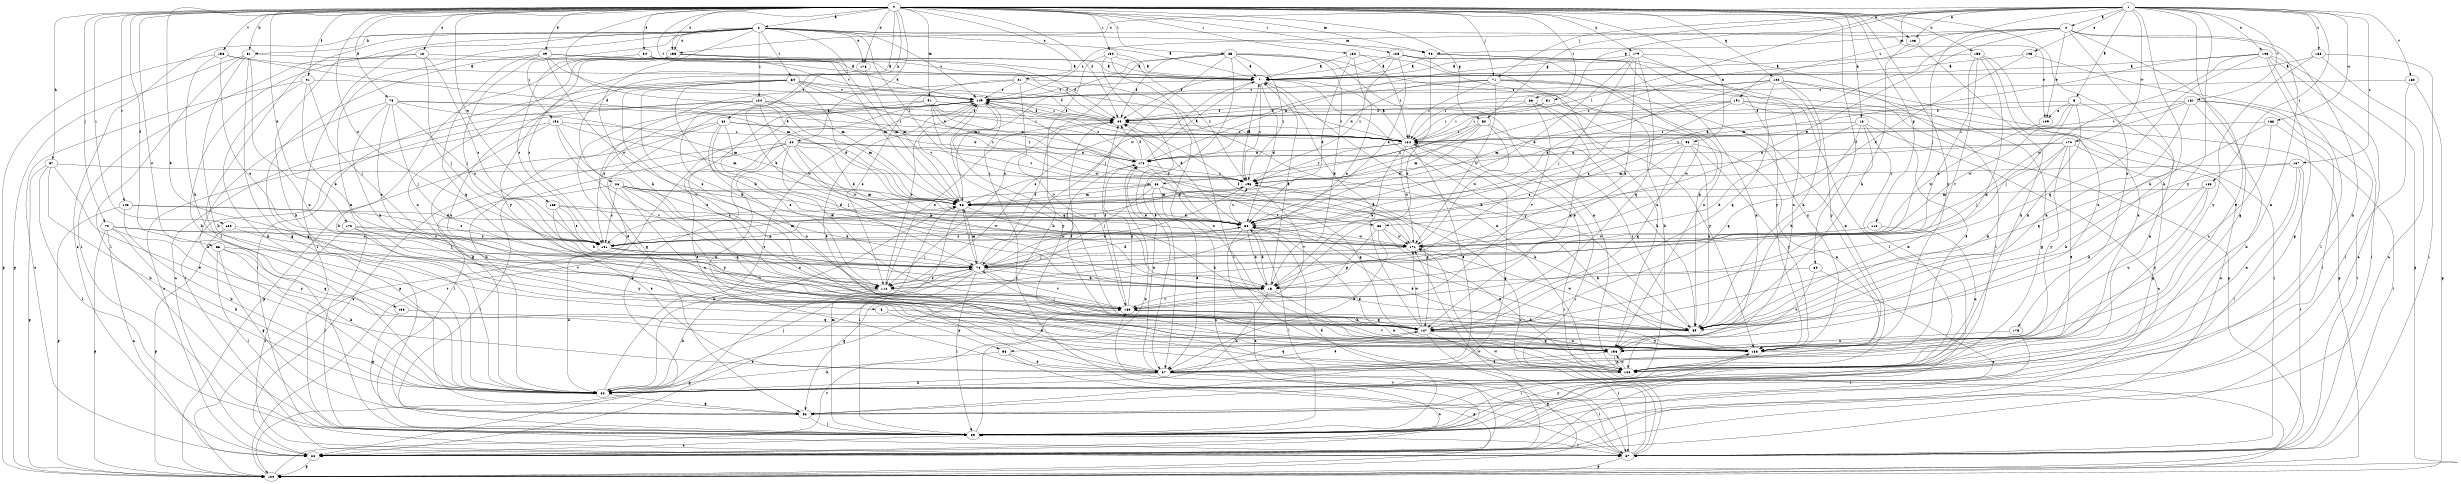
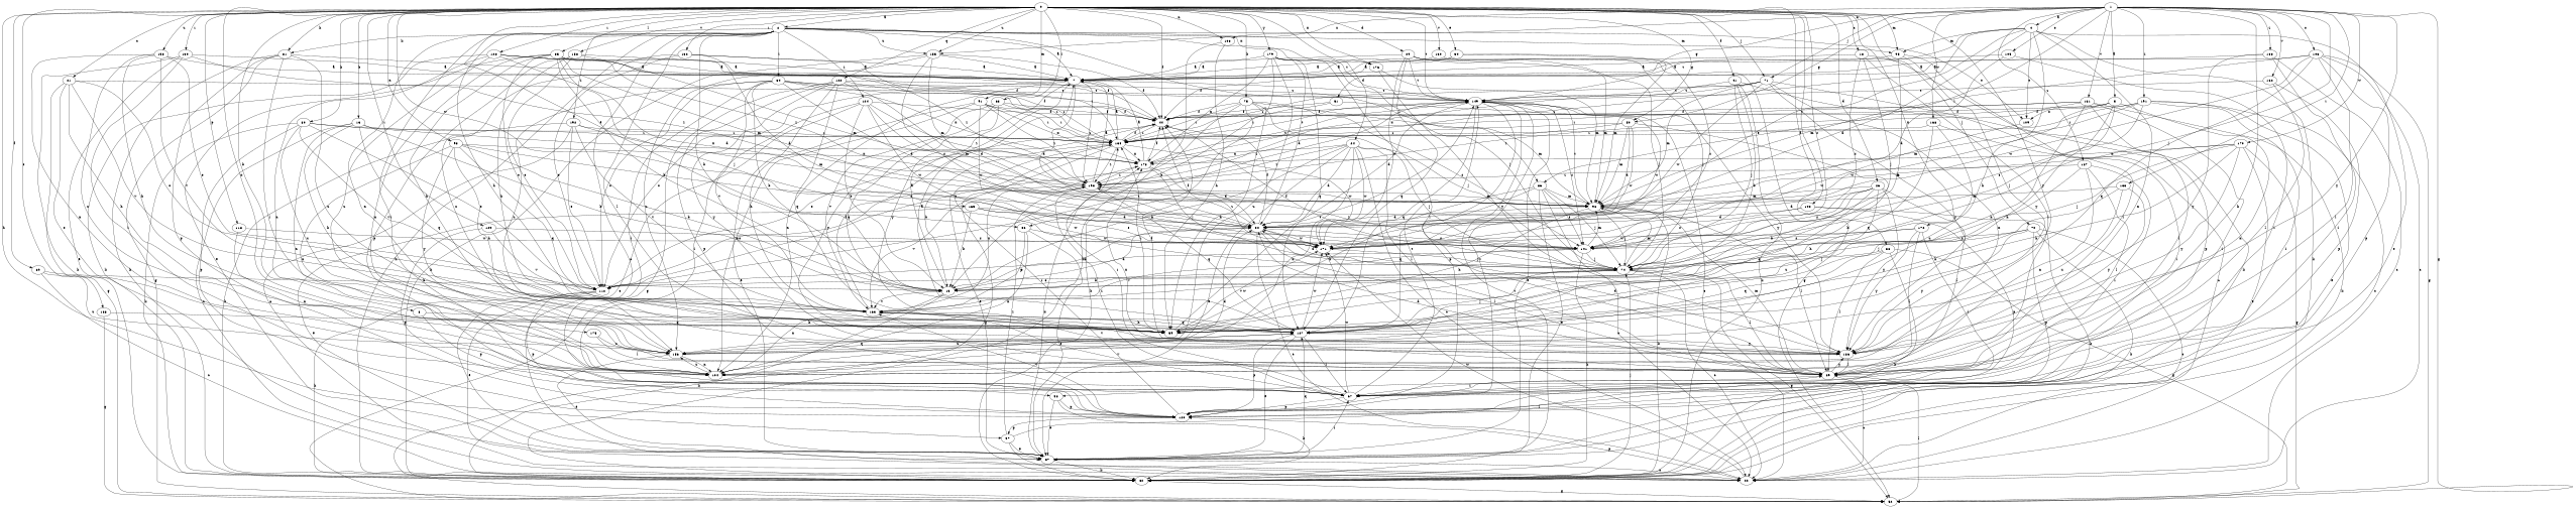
  strict digraph {
    0
    2
    8
    13
    18
    21
    24
    26
    29
    34
    36
    38
    39
    41
    44
    50
    57
    63
    70
    71
    75
    80
    81
    85
    91
    95
    98
    103
    118
    122
    128
    129
    130
    132
    138
    141
    148
    149
    153
    155
    158
+   160
    165
    172
    175
    176
    179
    186
    86
    7
    15
    22
    59
    64
    67
    82
    89
    104
    109
    124
    192
    58
    127
    134
    74
    52
    112
    163
    30
    37
    193
    171
    178
    96
    156
    120
    1
    4
    5
    51
    105
    106
    133
    161
    162
    168
    170
    187
    188
    191
    0 -> 2 [label=a]
    0 -> 8 [label=b]
    0 -> 13 [label=b]
    0 -> 18 [label=c]
    0 -> 21 [label=c]
    0 -> 24 [label=d]
    0 -> 26 [label=d]
    0 -> 29 [label=d]
    0 -> 34 [label=e]
    0 -> 36 [label=e]
    0 -> 38 [label=f]
    0 -> 39 [label=f]
    0 -> 41 [label=f]
    0 -> 44 [label=f]
    0 -> 50 [label=g]
    0 -> 57 [label=h]
    0 -> 63 [label=i]
    0 -> 70 [label=j]
    0 -> 71 [label=j]
    0 -> 75 [label=k]
    0 -> 80 [label=k]
    0 -> 81 [label=k]
    0 -> 85 [label=l]
    0 -> 91 [label=m]
    0 -> 95 [label=m]
    0 -> 98 [label=n]
    0 -> 103 [label=n]
    0 -> 118 [label=p]
    0 -> 122 [label=q]
    0 -> 128 [label=r]
    0 -> 129 [label=r]
    0 -> 130 [label=r]
    0 -> 132 [label=r]
    0 -> 138 [label=s]
    0 -> 141 [label=s]
    0 -> 148 [label=t]
    0 -> 149 [label=t]
    0 -> 153 [label=u]
    0 -> 155 [label=u]
    0 -> 158 [label=v]
+   0 -> 160 [label=v]
    0 -> 165 [label=w]
    0 -> 172 [label=x]
    0 -> 175 [label=x]
    0 -> 176 [label=x]
    0 -> 179 [label=y]
    0 -> 186 [label=y]
    2 -> 81 [label=k]
    2 -> 95 [label=m]
    2 -> 149 [label=t]
    2 -> 155 [label=u]
    2 -> 176 [label=x]
    2 -> 86 [label=l]
    2 -> 7 [label=a]
    2 -> 15 [label=b]
    2 -> 22 [label=c]
    2 -> 59 [label=h]
    2 -> 64 [label=i]
    2 -> 67 [label=i]
    2 -> 82 [label=k]
    2 -> 89 [label=l]
    2 -> 104 [label=n]
    2 -> 109 [label=o]
    2 -> 124 [label=z]
    2 -> 192 [label=z]
    8 -> 59 [label=h]
    8 -> 58 [label=p]
    13 -> 15 [label=b]
    13 -> 22 [label=c]
    13 -> 59 [label=h]
    13 -> 104 [label=n]
    13 -> 127 [label=q]
    13 -> 134 [label=r]
    18 -> 141 [label=s]
    18 -> 7 [label=a]
    18 -> 82 [label=k]
    18 -> 89 [label=l]
    18 -> 74 [label=j]
    21 -> 149 [label=t]
    21 -> 59 [label=h]
    21 -> 104 [label=o]
    21 -> 52 [label=g]
    21 -> 112 [label=o]
    21 -> 163 [label=v]
    24 -> 15 [label=b]
    24 -> 22 [label=c]
    24 -> 89 [label=l]
    24 -> 104 [label=n]
    24 -> 74 [label=j]
    24 -> 30 [label=d]
    24 -> 37 [label=e]
    24 -> 193 [label=z]
    24 -> 171 [label=w]
    24 -> 178 [label=x]
    26 -> 141 [label=s]
    26 -> 186 [label=y]
    26 -> 15 [label=b]
    26 -> 89 [label=l]
    26 -> 127 [label=q]
    26 -> 30 [label=d]
    26 -> 96 [label=m]
    26 -> 156 [label=u]
    29 -> 149 [label=t]
    29 -> 7 [label=a]
    29 -> 127 [label=q]
    29 -> 74 [label=j]
    29 -> 52 [label=g]
    29 -> 171 [label=w]
    29 -> 96 [label=m]
    34 -> 44 [label=f]
    34 -> 141 [label=s]
    34 -> 7 [label=a]
    34 -> 96 [label=m]
    36 -> 104 [label=n]
    36 -> 163 [label=p]
    36 -> 37 [label=e]
    36 -> 171 [label=w]
    38 -> 82 [label=k]
    38 -> 89 [label=l]
    38 -> 127 [label=q]
    38 -> 74 [label=j]
    38 -> 52 [label=g]
    39 -> 15 [label=b]
    39 -> 22 [label=c]
    39 -> 156 [label=u]
    41 -> 149 [label=t]
    41 -> 15 [label=b]
    41 -> 22 [label=c]
    41 -> 82 [label=k]
    41 -> 74 [label=j]
    44 -> 134 [label=r]
    44 -> 112 [label=o]
    50 -> 59 [label=h]
    50 -> 134 [label=r]
    50 -> 30 [label=d]
    50 -> 193 [label=z]
    50 -> 171 [label=w]
    50 -> 96 [label=m]
    57 -> 82 [label=k]
    57 -> 89 [label=l]
    57 -> 37 [label=e]
    57 -> 193 [label=z]
-   57 -> 120 [label=p]
+   120 -> 57 [label=p]
    63 -> 44 [label=f]
    63 -> 186 [label=y]
    63 -> 127 [label=q]
    63 -> 134 [label=r]
    63 -> 163 [label=v]
    70 -> 141 [label=s]
    70 -> 186 [label=y]
    70 -> 22 [label=c]
    70 -> 82 [label=k]
    70 -> 74 [label=j]
    70 -> 120 [label=p]
    71 -> 149 [label=t]
    71 -> 186 [label=y]
    71 -> 104 [label=n]
    71 -> 134 [label=r]
    71 -> 171 [label=w]
    71 -> 178 [label=x]
-   71 -> 96 [label=w]
+   71 -> 96 [label=m]
    71 -> 120 [label=p]
    75 -> 44 [label=f]
    75 -> 141 [label=s]
    75 -> 59 [label=h]
    75 -> 82 [label=k]
    75 -> 134 [label=r]
    75 -> 74 [label=j]
    75 -> 112 [label=o]
    75 -> 96 [label=m]
    80 -> 82 [label=k]
    80 -> 134 [label=r]
    80 -> 112 [label=o]
    80 -> 163 [label=v]
    80 -> 178 [label=x]
    80 -> 156 [label=u]
    80 -> 120 [label=p]
    81 -> 7 [label=a]
    81 -> 82 [label=k]
    81 -> 89 [label=l]
    81 -> 52 [label=g]
    81 -> 156 [label=u]
    81 -> 120 [label=p]
    85 -> 44 [label=f]
    85 -> 7 [label=a]
    85 -> 15 [label=b]
    85 -> 59 [label=h]
    85 -> 104 [label=n]
    85 -> 74 [label=j]
    85 -> 112 [label=o]
    85 -> 37 [label=e]
    85 -> 193 [label=z]
    85 -> 96 [label=m]
    91 -> 44 [label=f]
    91 -> 104 [label=n]
    91 -> 134 [label=r]
    91 -> 37 [label=e]
    91 -> 193 [label=z]
    91 -> 171 [label=w]
    91 -> 178 [label=x]
    95 -> 186 [label=y]
    95 -> 7 [label=a]
    95 -> 15 [label=b]
    95 -> 89 [label=l]
    98 -> 141 [label=s]
    98 -> 186 [label=y]
    98 -> 15 [label=b]
    98 -> 59 [label=h]
    98 -> 104 [label=n]
    98 -> 127 [label=q]
    98 -> 178 [label=x]
    103 -> 59 [label=h]
    103 -> 82 [label=k]
    118 -> 104 [label=n]
    118 -> 171 [label=w]
    122 -> 149 [label=t]
    122 -> 186 [label=y]
    122 -> 59 [label=h]
    122 -> 127 [label=q]
    122 -> 134 [label=r]
    122 -> 52 [label=g]
    122 -> 30 [label=d]
    122 -> 120 [label=p]
    128 -> 44 [label=f]
    128 -> 7 [label=a]
    128 -> 82 [label=k]
    128 -> 104 [label=n]
    128 -> 30 [label=d]
    128 -> 193 [label=z]
    128 -> 156 [label=u]
    129 -> 141 [label=s]
    129 -> 163 [label=v]
    129 -> 120 [label=p]
    130 -> 7 [label=a]
    130 -> 67 [label=i]
    130 -> 82 [label=k]
    130 -> 37 [label=e]
    130 -> 193 [label=z]
    132 -> 7 [label=a]
    132 -> 134 [label=r]
    132 -> 112 [label=o]
    132 -> 30 [label=d]
    132 -> 156 [label=u]
    138 -> 127 [label=q]
    138 -> 52 [label=g]
    141 -> 82 [label=k]
    141 -> 74 [label=j]
    141 -> 112 [label=o]
    141 -> 163 [label=v]
    141 -> 193 [label=z]
    141 -> 96 [label=m]
    148 -> 141 [label=s]
    148 -> 82 [label=k]
    148 -> 30 [label=d]
    148 -> 120 [label=p]
    149 -> 44 [label=f]
    149 -> 141 [label=s]
    149 -> 186 [label=y]
    149 -> 22 [label=c]
    149 -> 127 [label=q]
    149 -> 30 [label=d]
    149 -> 37 [label=e]
    149 -> 120 [label=p]
    153 -> 7 [label=a]
    153 -> 59 [label=h]
    153 -> 104 [label=n]
    153 -> 112 [label=o]
    153 -> 163 [label=v]
    153 -> 156 [label=u]
    155 -> 44 [label=f]
    155 -> 141 [label=s]
    155 -> 7 [label=a]
    155 -> 82 [label=k]
    155 -> 96 [label=m]
    155 -> 156 [label=u]
    158 -> 7 [label=a]
    158 -> 59 [label=h]
    158 -> 112 [label=o]
    158 -> 96 [label=m]
    158 -> 120 [label=p]
+   160 -> 7 [label=a]
+   160 -> 74 [label=j]
    165 -> 141 [label=s]
    165 -> 15 [label=b]
    165 -> 30 [label=d]
    165 -> 37 [label=e]
    165 -> 171 [label=w]
    172 -> 141 [label=s]
    172 -> 186 [label=y]
    172 -> 67 [label=i]
    172 -> 89 [label=l]
    172 -> 171 [label=w]
    175 -> 89 [label=l]
    175 -> 156 [label=u]
    176 -> 186 [label=y]
    176 -> 96 [label=m]
    179 -> 7 [label=a]
    179 -> 15 [label=b]
    179 -> 89 [label=l]
    179 -> 127 [label=q]
    179 -> 74 [label=j]
    179 -> 30 [label=d]
    179 -> 178 [label=x]
    179 -> 156 [label=u]
    186 -> 44 [label=f]
    186 -> 89 [label=l]
    186 -> 163 [label=v]
    186 -> 30 [label=d]
    86 -> 141 [label=s]
    86 -> 22 [label=c]
    86 -> 59 [label=h]
    86 -> 127 [label=q]
    86 -> 74 [label=j]
    86 -> 37 [label=e]
    86 -> 96 [label=m]
    7 -> 149 [label=t]
    7 -> 186 [label=y]
    7 -> 104 [label=n]
    7 -> 112 [label=o]
    7 -> 30 [label=d]
    7 -> 193 [label=z]
    15 -> 7 [label=a]
    15 -> 82 [label=k]
    15 -> 104 [label=n]
    15 -> 163 [label=v]
    15 -> 30 [label=d]
    22 -> 171 [label=w]
    22 -> 120 [label=p]
    59 -> 149 [label=t]
    59 -> 134 [label=r]
    59 -> 171 [label=w]
    64 -> 44 [label=f]
    64 -> 149 [label=t]
    64 -> 15 [label=b]
    64 -> 67 [label=i]
    64 -> 134 [label=r]
    64 -> 112 [label=o]
    64 -> 163 [label=v]
    64 -> 30 [label=d]
    64 -> 178 [label=x]
    64 -> 156 [label=u]
    67 -> 149 [label=t]
    67 -> 134 [label=r]
    67 -> 163 [label=v]
    67 -> 193 [label=z]
    67 -> 171 [label=w]
    67 -> 120 [label=p]
    82 -> 149 [label=t]
    82 -> 74 [label=j]
    82 -> 52 [label=g]
    89 -> 186 [label=y]
    89 -> 22 [label=c]
    89 -> 67 [label=i]
    89 -> 30 [label=d]
    89 -> 178 [label=x]
    89 -> 96 [label=m]
    104 -> 30 [label=d]
    104 -> 156 [label=u]
    109 -> 171 [label=w]
    124 -> 44 [label=f]
    124 -> 15 [label=b]
    124 -> 22 [label=c]
    124 -> 67 [label=i]
    124 -> 193 [label=z]
    124 -> 171 [label=w]
    124 -> 96 [label=m]
    192 -> 22 [label=c]
    192 -> 82 [label=k]
    192 -> 134 [label=r]
    192 -> 112 [label=o]
    192 -> 163 [label=v]
    192 -> 96 [label=m]
    58 -> 82 [label=k]
    58 -> 37 [label=e]
    58 -> 120 [label=p]
    127 -> 186 [label=y]
    127 -> 7 [label=a]
    127 -> 67 [label=i]
    127 -> 74 [label=j]
    127 -> 37 [label=e]
    127 -> 171 [label=w]
    127 -> 156 [label=u]
    127 -> 120 [label=p]
    134 -> 44 [label=f]
    134 -> 149 [label=t]
    134 -> 7 [label=a]
    134 -> 15 [label=b]
    134 -> 52 [label=g]
    134 -> 37 [label=e]
    134 -> 193 [label=z]
    134 -> 171 [label=w]
    134 -> 178 [label=x]
    74 -> 44 [label=f]
    74 -> 15 [label=b]
    74 -> 22 [label=c]
    74 -> 89 [label=l]
    74 -> 52 [label=g]
    74 -> 112 [label=o]
    74 -> 163 [label=v]
    74 -> 30 [label=d]
    74 -> 96 [label=m]
    52 -> 89 [label=l]
    112 -> 149 [label=t]
    112 -> 82 [label=k]
    112 -> 37 [label=e]
    112 -> 120 [label=p]
    163 -> 44 [label=f]
    163 -> 59 [label=h]
    163 -> 127 [label=q]
    163 -> 178 [label=x]
    30 -> 44 [label=f]
    30 -> 141 [label=s]
    30 -> 15 [label=b]
    30 -> 22 [label=c]
    30 -> 89 [label=l]
    30 -> 193 [label=z]
    30 -> 171 [label=w]
    37 -> 22 [label=c]
    37 -> 67 [label=i]
    37 -> 82 [label=k]
    37 -> 127 [label=q]
    37 -> 178 [label=x]
    193 -> 7 [label=a]
    193 -> 127 [label=q]
    193 -> 112 [label=o]
    193 -> 163 [label=v]
    193 -> 96 [label=m]
    171 -> 44 [label=f]
    171 -> 74 [label=j]
    178 -> 44 [label=f]
    178 -> 149 [label=t]
    178 -> 7 [label=a]
    178 -> 74 [label=j]
    178 -> 30 [label=d]
    178 -> 193 [label=z]
    96 -> 149 [label=t]
    96 -> 59 [label=h]
    96 -> 82 [label=k]
    96 -> 89 [label=l]
    96 -> 74 [label=j]
    96 -> 30 [label=d]
    156 -> 104 [label=n]
    156 -> 127 [label=q]
    156 -> 37 [label=e]
    120 -> 149 [label=t]
    120 -> 134 [label=r]
    120 -> 163 [label=v]
    1 -> 50 [label=g]
    1 -> 71 [label=j]
    1 -> 103 [label=n]
    1 -> 155 [label=u]
    1 -> 186 [label=y]
    1 -> 86 [label=l]
    1 -> 58 [label=h]
    1 -> 74 [label=j]
    1 -> 52 [label=g]
    1 -> 4 [label=a]
    1 -> 5 [label=a]
    1 -> 51 [label=g]
    1 -> 105 [label=o]
    1 -> 106 [label=o]
    1 -> 133 [label=r]
    1 -> 161 [label=v]
    1 -> 162 [label=v]
    1 -> 168 [label=w]
    1 -> 170 [label=w]
    1 -> 187 [label=z]
    1 -> 188 [label=z]
    1 -> 191 [label=z]
    4 -> 36 [label=e]
    4 -> 95 [label=m]
    4 -> 149 [label=t]
    4 -> 59 [label=h]
    4 -> 82 [label=k]
    4 -> 104 [label=n]
    4 -> 109 [label=o]
    4 -> 30 [label=d]
    4 -> 37 [label=e]
    4 -> 193 [label=z]
    5 -> 44 [label=f]
    5 -> 59 [label=h]
    5 -> 104 [label=n]
    5 -> 109 [label=o]
    5 -> 74 [label=j]
    5 -> 171 [label=w]
    51 -> 44 [label=f]
    51 -> 134 [label=r]
    51 -> 171 [label=w]
    105 -> 7 [label=a]
    105 -> 67 [label=i]
    105 -> 30 [label=d]
    106 -> 7 [label=a]
    106 -> 22 [label=c]
    106 -> 89 [label=l]
    106 -> 127 [label=q]
    106 -> 52 [label=g]
    106 -> 171 [label=w]
    106 -> 96 [label=m]
    106 -> 120 [label=p]
    133 -> 186 [label=y]
    133 -> 59 [label=h]
    133 -> 96 [label=m]
    133 -> 156 [label=u]
    161 -> 44 [label=f]
    161 -> 59 [label=h]
    161 -> 67 [label=i]
    161 -> 82 [label=k]
    161 -> 89 [label=l]
    161 -> 134 [label=r]
    161 -> 193 [label=z]
    162 -> 149 [label=t]
    162 -> 89 [label=l]
    162 -> 120 [label=p]
    168 -> 67 [label=i]
    168 -> 127 [label=q]
    168 -> 134 [label=r]
    168 -> 156 [label=u]
    170 -> 186 [label=y]
    170 -> 59 [label=h]
    170 -> 74 [label=j]
    170 -> 52 [label=g]
    170 -> 37 [label=e]
    170 -> 178 [label=x]
    170 -> 96 [label=m]
    187 -> 59 [label=h]
    187 -> 67 [label=i]
    187 -> 89 [label=l]
    187 -> 104 [label=n]
    187 -> 193 [label=z]
    188 -> 186 [label=y]
    188 -> 7 [label=a]
    188 -> 22 [label=c]
    188 -> 67 [label=i]
    191 -> 44 [label=f]
    191 -> 141 [label=s]
    191 -> 22 [label=c]
    191 -> 67 [label=i]
    191 -> 134 [label=r]
    191 -> 37 [label=e]
    191 -> 96 [label=m]
  }
